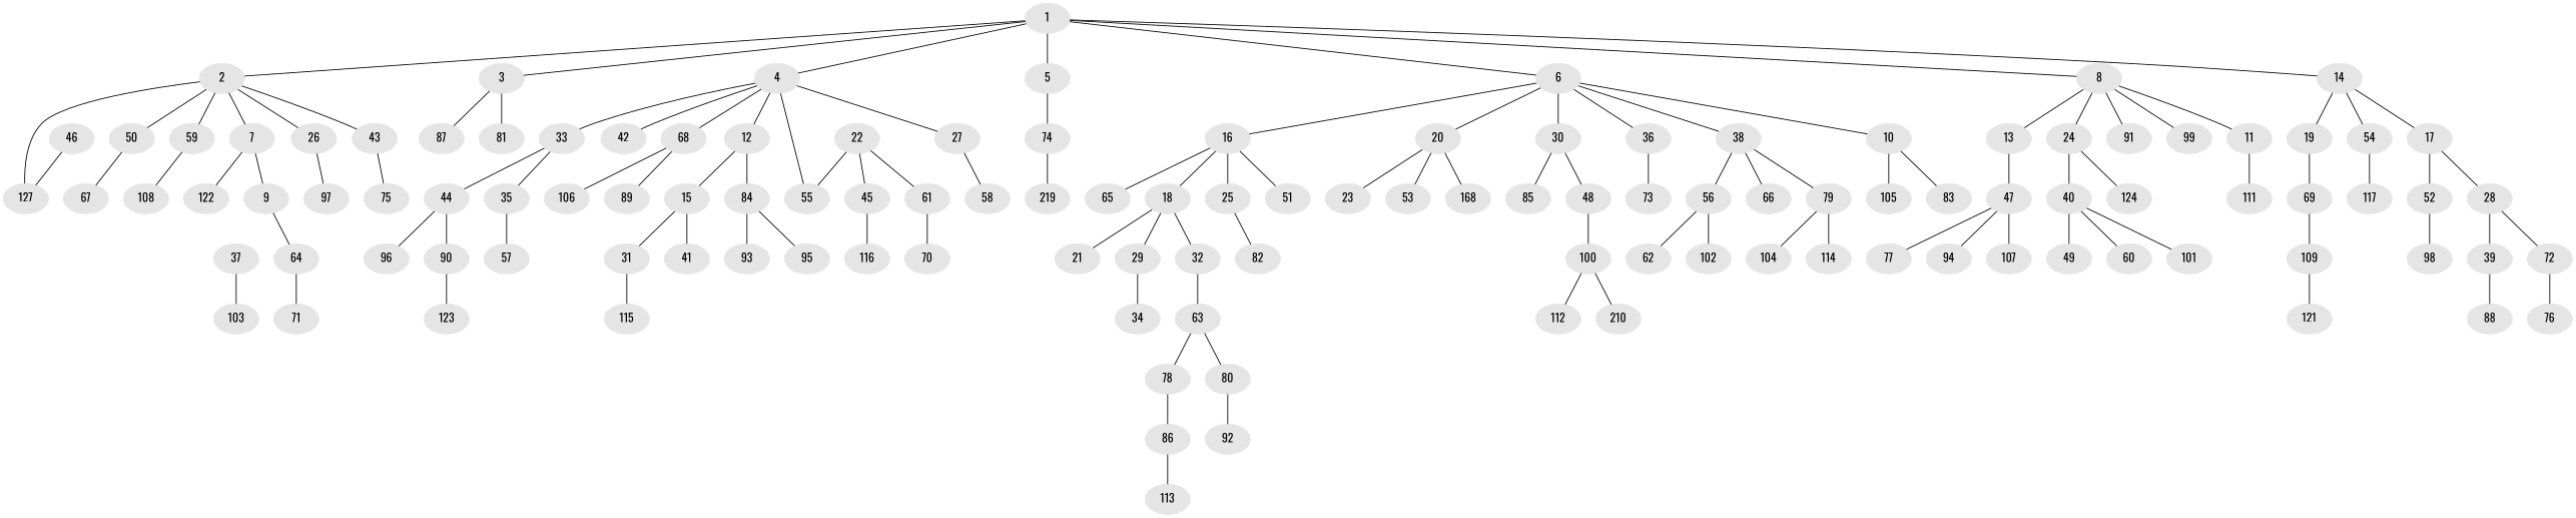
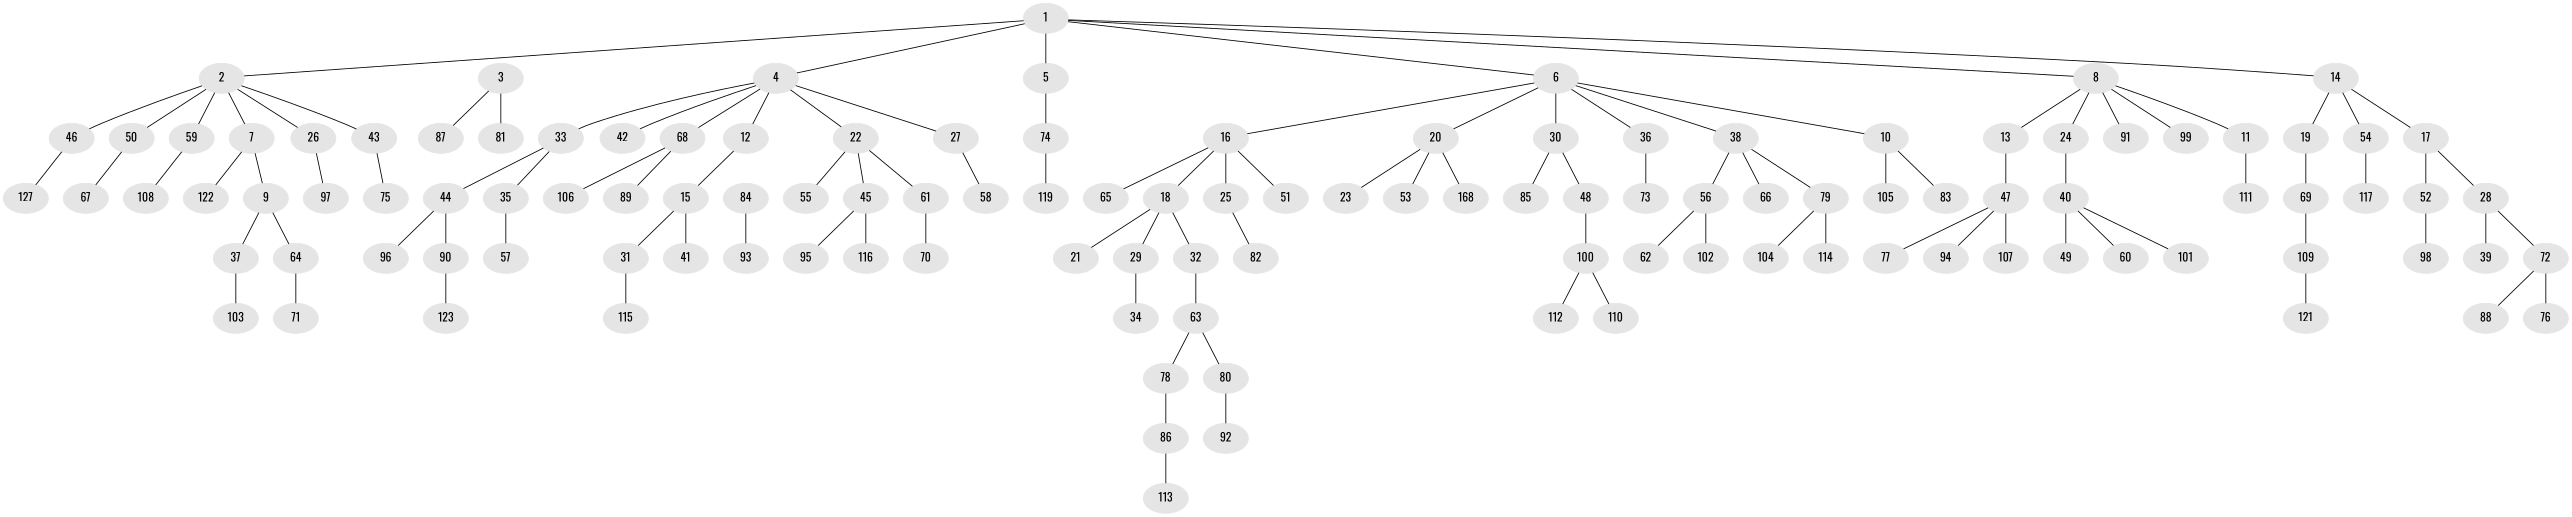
  graph {
    fontname=Oswald
    node [color=gray90 fontname=Oswald style=filled]
    edge [fontname=Oswald]
    1
    2
    3
    4
    5
    6
    8
    14
    7
    26
    43
    46
    50
    59
    81
    87
    12
    22
    27
    33
    42
    68
    74
    10
    16
    20
    30
    36
    38
    11
    13
    24
    91
    99
    17
    19
    54
    9
    122
    97
    75
    n42 [label=127]
    67
    108
    15
    84
    45
    55
    61
    58
    35
    44
    89
    106
-   119 [label=219]
+   119
    83
    105
    18
    25
    51
    65
    23
    53
    n64 [label=168]
    48
    85
    73
    56
    66
    79
    37
    64
    111
    47
    40
-   124
    103
    71
    31
    41
    93
    95
    77
    94
    107
    28
    52
    69
    117
    115
    21
    29
    32
    82
    39
    72
    98
    34
    63
    109
    116
    70
    49
    60
    101
    76
    88
    100
    78
    80
    57
    90
    96
    62
    102
    104
    114
    123
-   110 [label=210]
+   110
    112
    86
    92
    121
    113
    1 -- 2
-   1 -- 3
    1 -- 4
    1 -- 5
    1 -- 6
    1 -- 8
    1 -- 14
    2 -- 7
    2 -- 26
    2 -- 43
-   2 -- n42
+   2 -- 46
    2 -- 50
    2 -- 59
    3 -- 81
    3 -- 87
    4 -- 12
-   4 -- 55
+   4 -- 22
    4 -- 27
    4 -- 33
    4 -- 42
    4 -- 68
    5 -- 74
    6 -- 10
    6 -- 16
    6 -- 20
    6 -- 30
    6 -- 36
    6 -- 38
    8 -- 11
    8 -- 13
    8 -- 24
    8 -- 91
    8 -- 99
    14 -- 17
    14 -- 19
    14 -- 54
    7 -- 9
    7 -- 122
    26 -- 97
    43 -- 75
    46 -- n42
    50 -- 67
    59 -- 108
    12 -- 15
-   12 -- 84
    22 -- 45
    22 -- 55
    22 -- 61
    27 -- 58
    33 -- 35
    33 -- 44
    68 -- 89
    68 -- 106
    74 -- 119
    10 -- 83
    10 -- 105
    16 -- 18
    16 -- 25
    16 -- 51
    16 -- 65
    20 -- 23
    20 -- 53
    20 -- n64
    30 -- 48
    30 -- 85
    36 -- 73
    38 -- 56
    38 -- 66
    38 -- 79
    11 -- 111
    13 -- 47
    24 -- 40
-   24 -- 124
    17 -- 28
    17 -- 52
    19 -- 69
    54 -- 117
+   9 -- 37
    9 -- 64
    15 -- 31
    15 -- 41
    84 -- 93
-   84 -- 95
+   45 -- 95
    45 -- 116
    61 -- 70
    35 -- 57
    44 -- 90
    44 -- 96
    18 -- 21
    18 -- 29
    18 -- 32
    25 -- 82
    48 -- 100
    56 -- 62
    56 -- 102
    79 -- 104
    79 -- 114
    37 -- 103
    64 -- 71
    47 -- 77
    47 -- 94
    47 -- 107
    40 -- 49
    40 -- 60
    40 -- 101
    31 -- 115
    28 -- 39
    28 -- 72
    52 -- 98
    69 -- 109
    29 -- 34
    32 -- 63
    72 -- 76
-   39 -- 88
+   72 -- 88
    63 -- 78
    63 -- 80
    109 -- 121
    100 -- 110
    100 -- 112
    78 -- 86
    80 -- 92
    90 -- 123
    86 -- 113
  }
